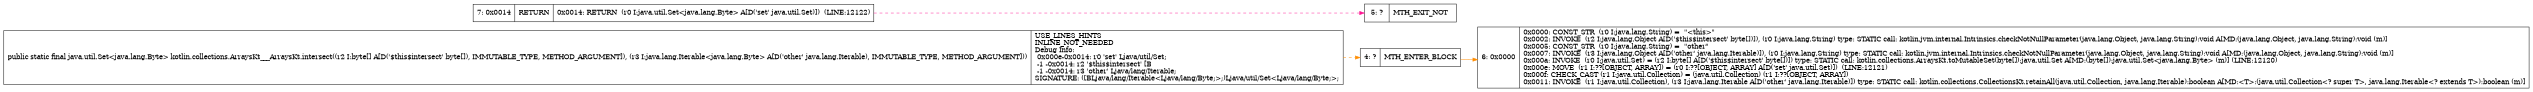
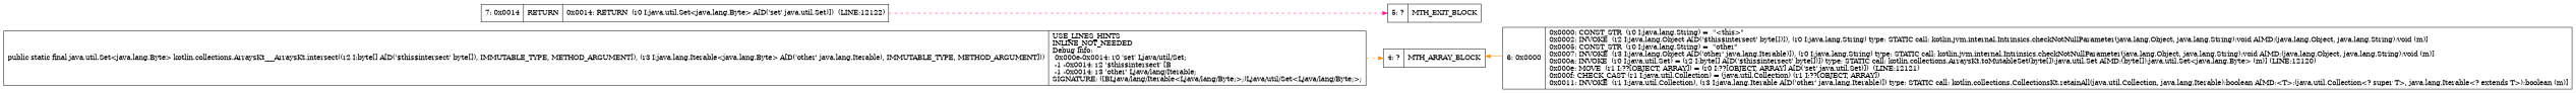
  digraph {
    rankdir=LR
    node [shape=record]
    edge [color=darkorange style=dashed]
-   n1 [label="{4\:\ ?|MTH_ENTER_BLOCK\l}"]
+   n1 [label="{4\:\ ?|MTH_ARRAY_BLOCK\l}"]
    n2 [label="{6\:\ 0x0000|0x0000: CONST_STR  (r0 I:java.lang.String) =  \"\<this\>\" \l0x0002: INVOKE  (r2 I:java.lang.Object A[D('$this$intersect' byte[])]), (r0 I:java.lang.String) type: STATIC call: kotlin.jvm.internal.Intrinsics.checkNotNullParameter(java.lang.Object, java.lang.String):void A[MD:(java.lang.Object, java.lang.String):void (m)]\l0x0005: CONST_STR  (r0 I:java.lang.String) =  \"other\" \l0x0007: INVOKE  (r3 I:java.lang.Object A[D('other' java.lang.Iterable)]), (r0 I:java.lang.String) type: STATIC call: kotlin.jvm.internal.Intrinsics.checkNotNullParameter(java.lang.Object, java.lang.String):void A[MD:(java.lang.Object, java.lang.String):void (m)]\l0x000a: INVOKE  (r0 I:java.util.Set) = (r2 I:byte[] A[D('$this$intersect' byte[])]) type: STATIC call: kotlin.collections.ArraysKt.toMutableSet(byte[]):java.util.Set A[MD:(byte[]):java.util.Set\<java.lang.Byte\> (m)] (LINE:12120)\l0x000e: MOVE  (r1 I:??[OBJECT, ARRAY]) = (r0 I:??[OBJECT, ARRAY] A[D('set' java.util.Set)])  (LINE:12121)\l0x000f: CHECK_CAST (r1 I:java.util.Collection) = (java.util.Collection) (r1 I:??[OBJECT, ARRAY]) \l0x0011: INVOKE  (r1 I:java.util.Collection), (r3 I:java.lang.Iterable A[D('other' java.lang.Iterable)]) type: STATIC call: kotlin.collections.CollectionsKt.retainAll(java.util.Collection, java.lang.Iterable):boolean A[MD:\<T\>:(java.util.Collection\<? super T\>, java.lang.Iterable\<? extends T\>):boolean (m)]\l}"]
    n3 [label="{7\:\ 0x0014|RETURN\l|0x0014: RETURN  (r0 I:java.util.Set\<java.lang.Byte\> A[D('set' java.util.Set)])  (LINE:12122)\l}"]
-   n4 [label="{5\:\ ?|MTH_EXIT_NOT\l}"]
+   n4 [label="{5\:\ ?|MTH_EXIT_BLOCK\l}"]
    n5 [label="{public static final java.util.Set\<java.lang.Byte\> kotlin.collections.ArraysKt___ArraysKt.intersect((r2 I:byte[] A[D('$this$intersect' byte[]), IMMUTABLE_TYPE, METHOD_ARGUMENT]), (r3 I:java.lang.Iterable\<java.lang.Byte\> A[D('other' java.lang.Iterable), IMMUTABLE_TYPE, METHOD_ARGUMENT]))  | USE_LINES_HINTS\lINLINE_NOT_NEEDED\lDebug Info:\l  0x000e\-0x0014: r0 'set' Ljava\/util\/Set;\l  \-1 \-0x0014: r2 '$this$intersect' [B\l  \-1 \-0x0014: r3 'other' Ljava\/lang\/Iterable;\lSIGNATURE: ([BLjava\/lang\/Iterable\<Ljava\/lang\/Byte;\>;)Ljava\/util\/Set\<Ljava\/lang\/Byte;\>;\l}"]
-   n1 -> n2 [style=solid]
+   n2 -> n1 [style=solid]
    n3 -> n4 [color=deeppink]
    n5 -> n1
  }
